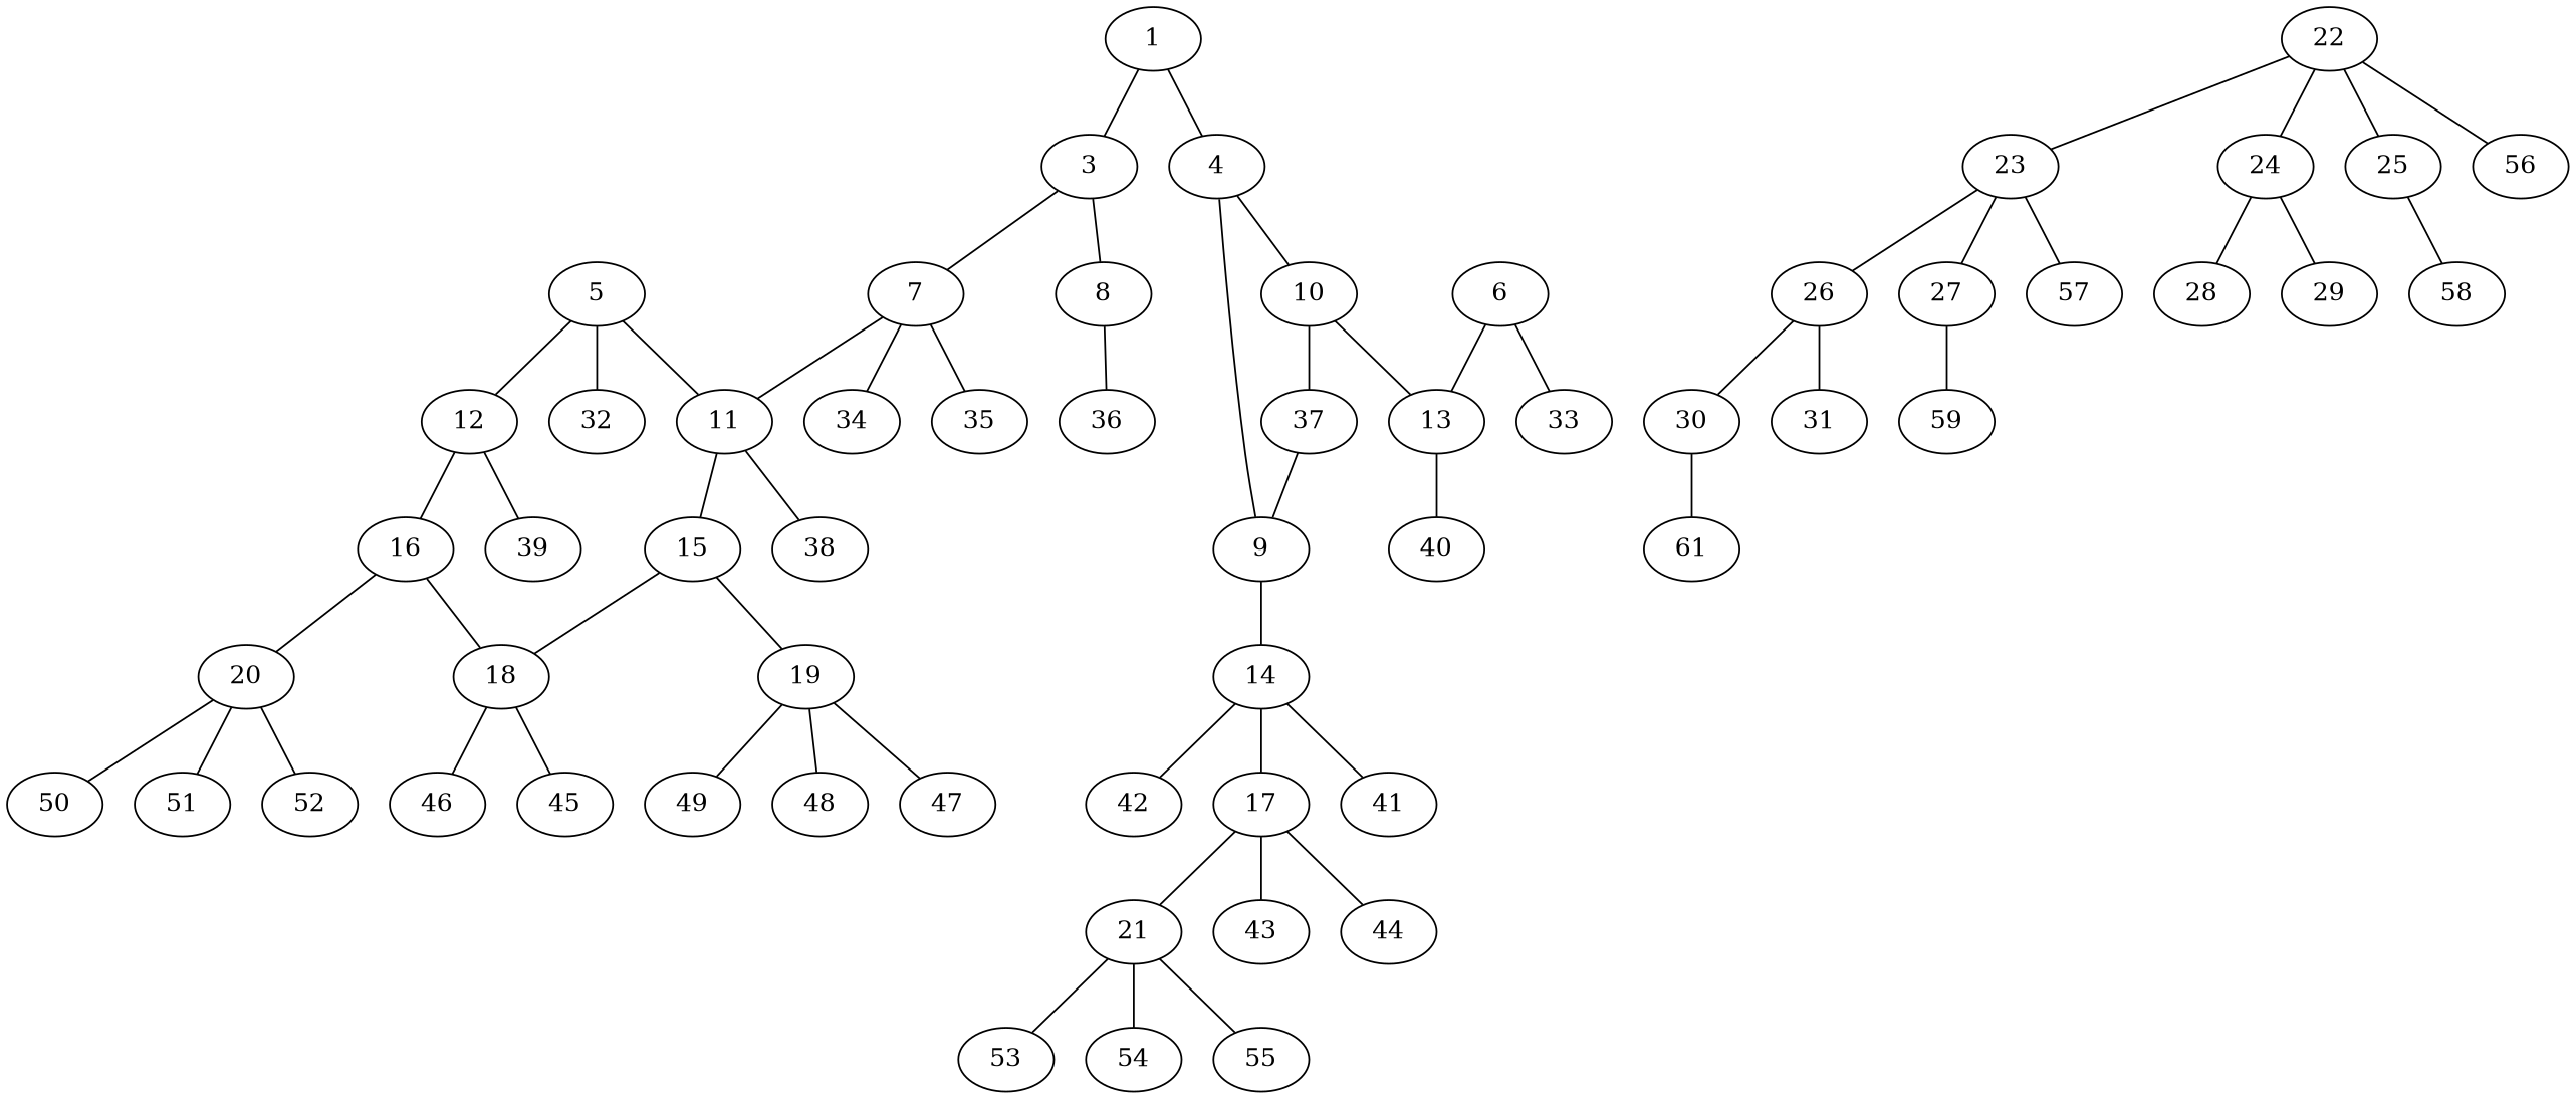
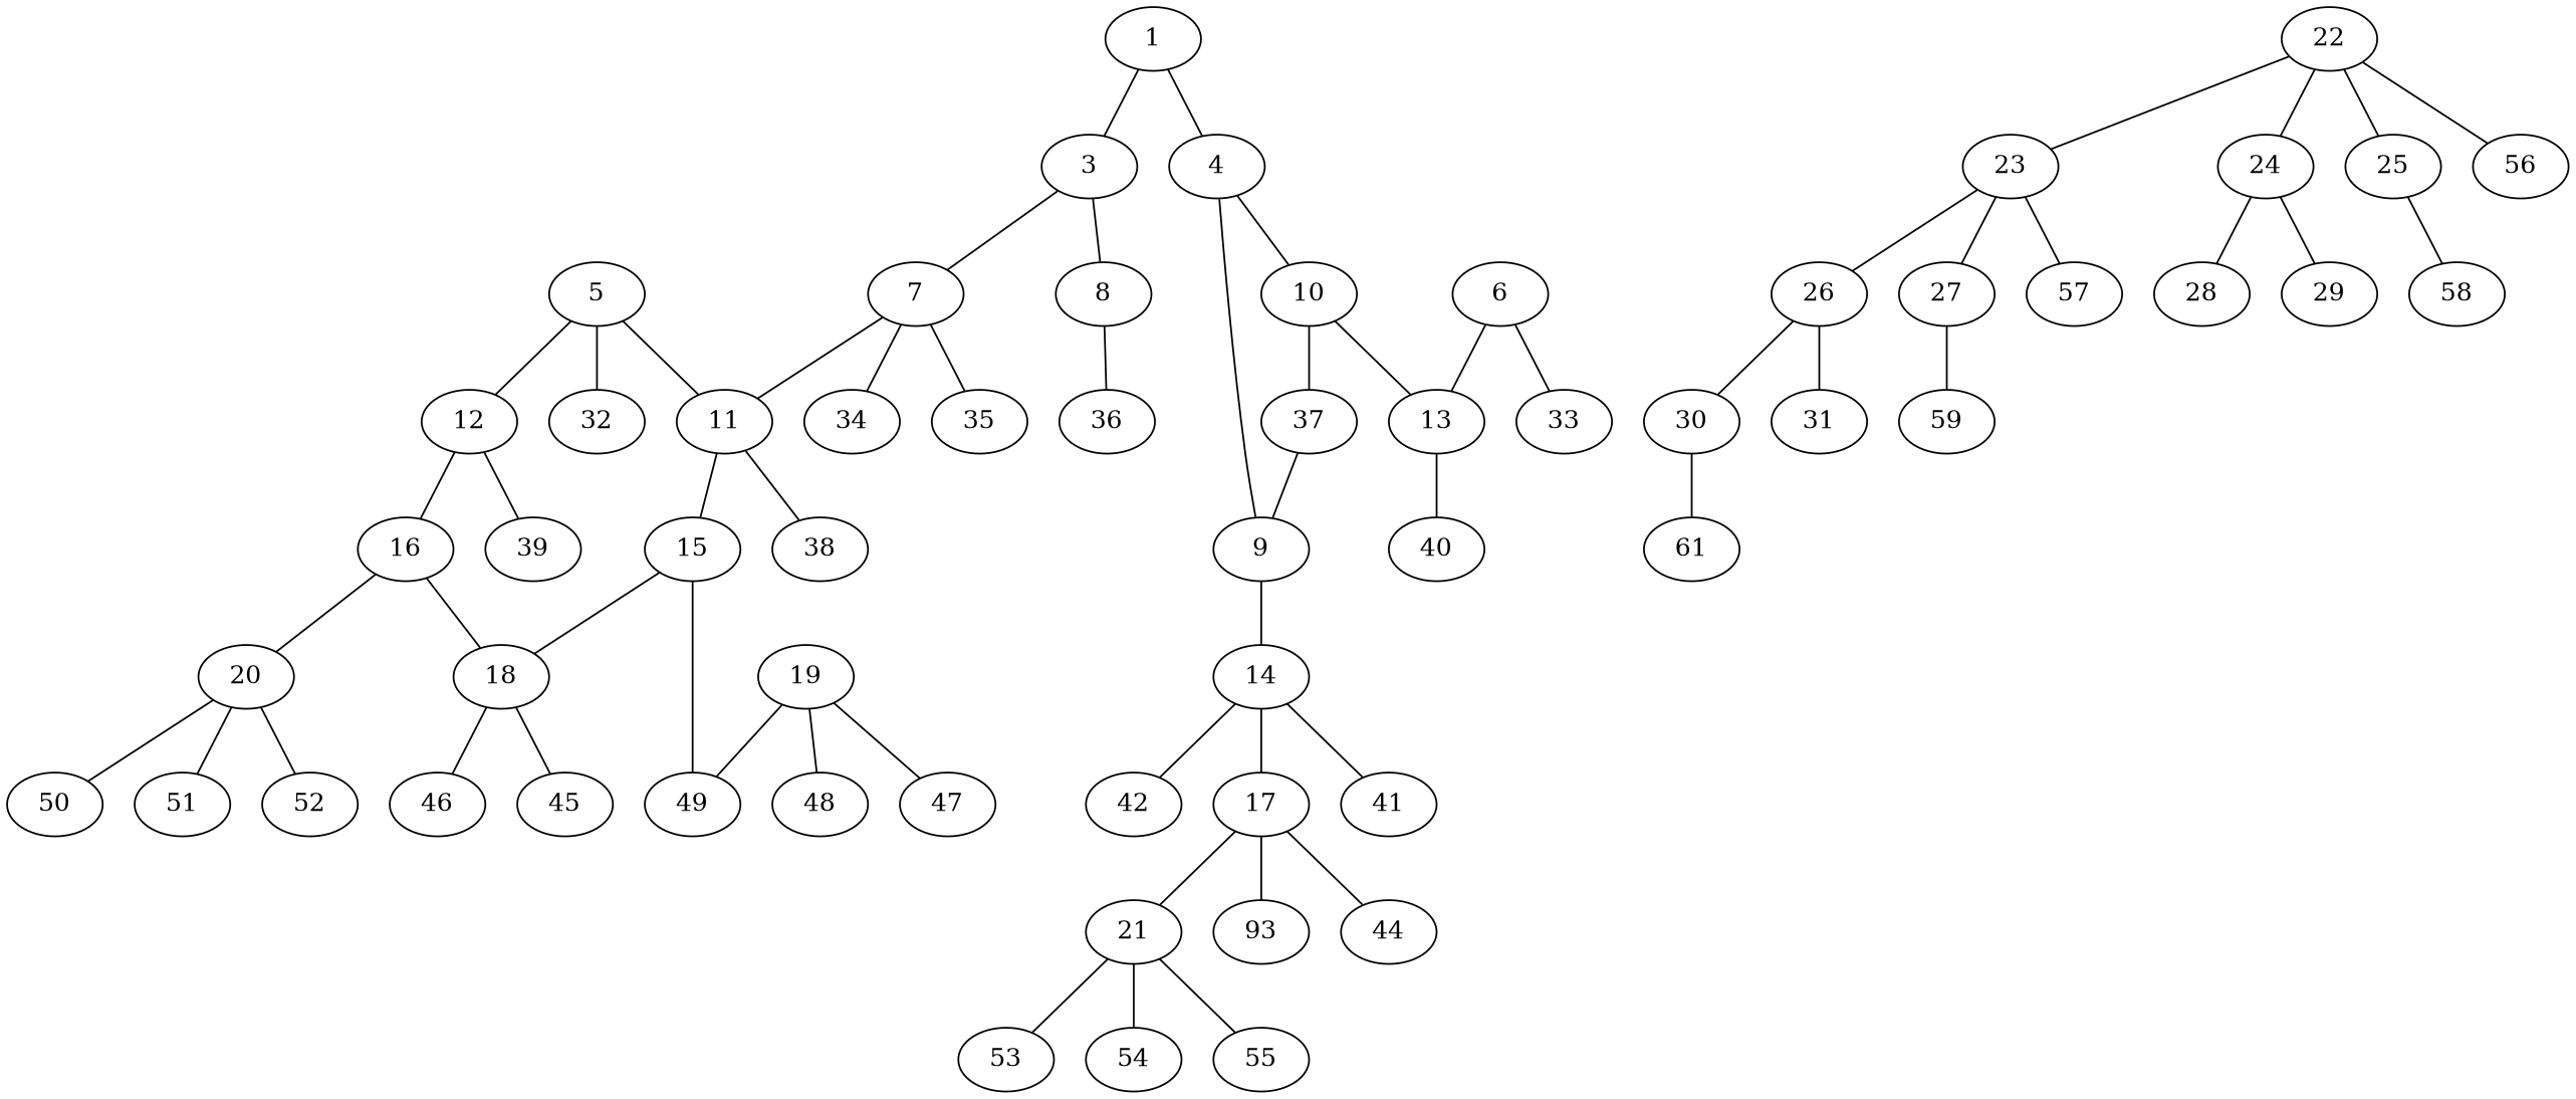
  graph {
    node [chem=H]
    edge [valence=1]
    1 [chem=C]
    3 [chem=C]
    4 [chem=C]
    7 [chem=C]
    8 [chem=C]
    9 [chem=N]
    10 [chem=C]
    5 [chem=C]
    11 [chem=C]
    12 [chem=C]
    32
    6 [chem=C]
    13 [chem=C]
    33
    34
    35
    36
    14 [chem=C]
    37
    15 [chem=N]
    38
    16 [chem=C]
    39
    40
    17 [chem=C]
    41
    42
    18 [chem=C]
    19 [chem=C]
    20 [chem=C]
    21 [chem=C]
-   43
+   43 [label=93]
    44
    45
    46
    47
    48
    49
    50
    51
    52
    53
    54
    55
    22 [chem=C]
    23 [chem=C]
    24 [chem=C]
    25 [chem=O]
    56
    26 [chem=C]
    27 [chem=O]
    57
    28 [chem=O]
    29 [chem=O]
    58
    30 [chem=O]
    31 [chem=O]
    59
    61
    1 -- 3
    1 -- 4
    3 -- 7
    3 -- 8 [valence=2]
    4 -- 9
    4 -- 10 [valence=2]
    7 -- 11
    7 -- 34
    7 -- 35
    8 -- 36
    9 -- 14
    10 -- 13
    10 -- 37
    5 -- 11
    5 -- 12
    5 -- 32
    11 -- 15
    11 -- 38
    12 -- 16 [valence=2]
    12 -- 39
    6 -- 13 [valence=2]
    6 -- 33
    13 -- 40
    14 -- 17
    14 -- 41
    14 -- 42
    37 -- 9
    15 -- 18
-   15 -- 19
+   15 -- 49
    16 -- 18
    16 -- 20
    17 -- 21
    17 -- 43
    17 -- 44
    18 -- 45
    18 -- 46
    19 -- 47
    19 -- 48
    19 -- 49
    20 -- 50
    20 -- 51
    20 -- 52
    21 -- 53
    21 -- 54
    21 -- 55
    22 -- 23
    22 -- 24
    22 -- 25
    22 -- 56
    23 -- 26
    23 -- 27
    23 -- 57
    24 -- 28
    24 -- 29 [valence=2]
    25 -- 58
    26 -- 30
    26 -- 31 [valence=2]
    27 -- 59
    30 -- 61
  }
